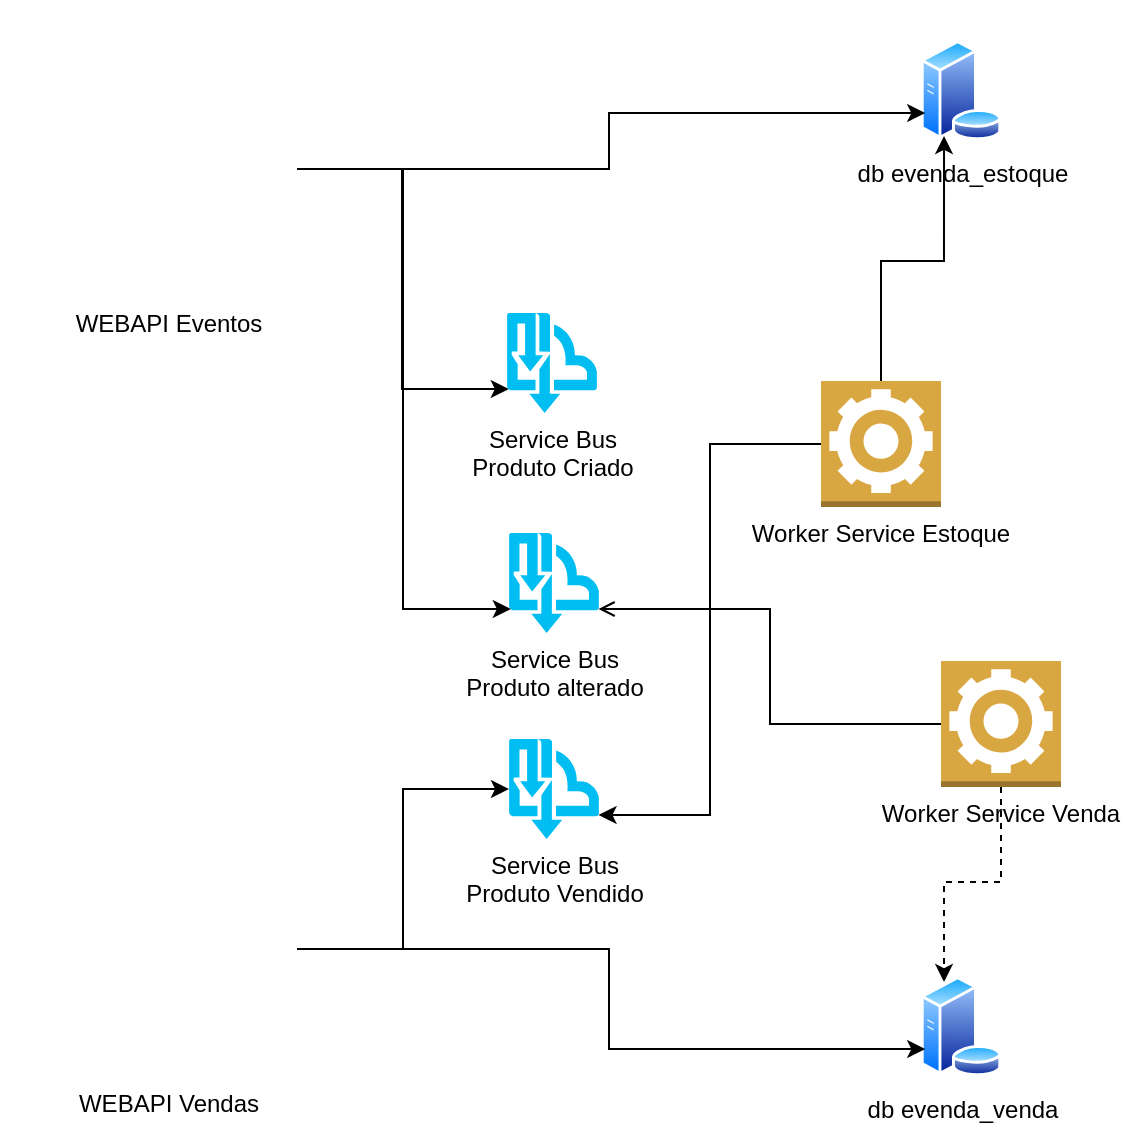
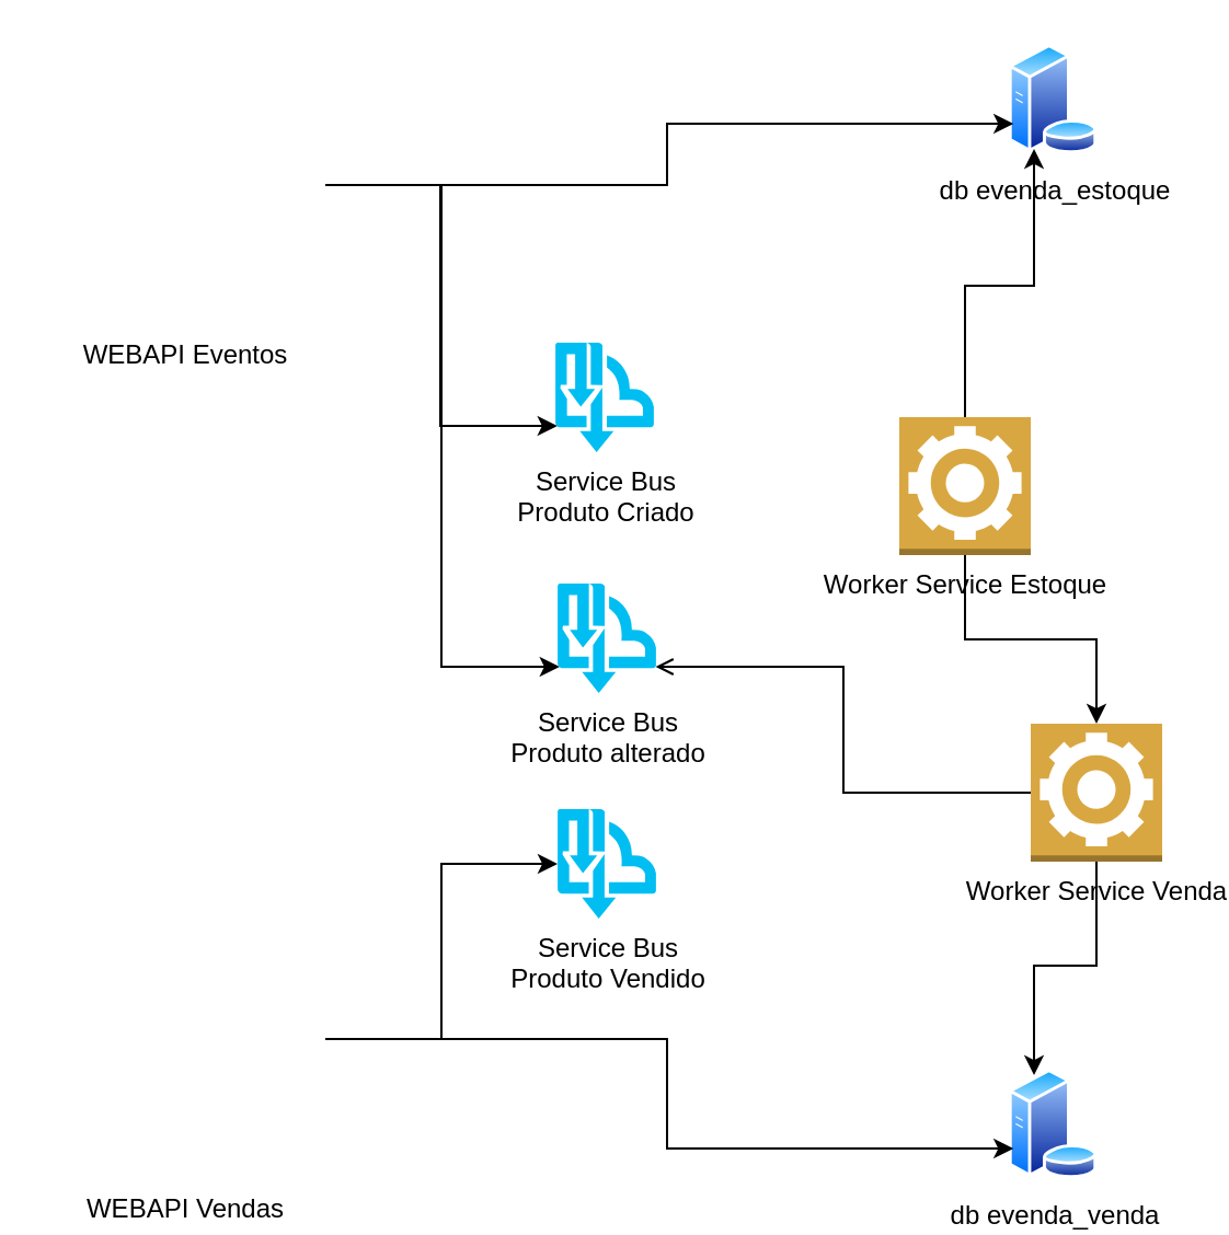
  <mxCell id="0" />
  <mxCell id="1" parent="0" />
  <mxCell id="2" value="db evenda_venda" style="aspect=fixed;perimeter=ellipsePerimeter;html=1;align=center;shadow=0;dashed=0;spacingTop=3;image;image=img/lib/active_directory/database_server.svg;" vertex="1" parent="1"><mxGeometry x="460" y="488" width="41" height="50" as="geometry" /></mxCell>
  <mxCell id="3" value="db evenda_estoque" style="aspect=fixed;perimeter=ellipsePerimeter;html=1;align=center;shadow=0;dashed=0;spacingTop=3;image;image=img/lib/active_directory/database_server.svg;" vertex="1" parent="1"><mxGeometry x="460" y="20" width="41" height="50" as="geometry" /></mxCell>
  <mxCell id="4" value="Service Bus&lt;br&gt;Produto alterado" style="verticalLabelPosition=bottom;html=1;verticalAlign=top;align=center;strokeColor=none;fillColor=#00BEF2;shape=mxgraph.azure.service_bus_topics_and_subscriptions;pointerEvents=1;" vertex="1" parent="1"><mxGeometry x="254" y="266" width="45" height="50" as="geometry" /></mxCell>
  <mxCell id="5" value="Service Bus&lt;br&gt;Produto Criado" style="verticalLabelPosition=bottom;html=1;verticalAlign=top;align=center;strokeColor=none;fillColor=#00BEF2;shape=mxgraph.azure.service_bus_topics_and_subscriptions;pointerEvents=1;" vertex="1" parent="1"><mxGeometry x="253" y="156" width="45" height="50" as="geometry" /></mxCell>
  <mxCell id="6" value="Service Bus &lt;br&gt;Produto Vendido" style="verticalLabelPosition=bottom;html=1;verticalAlign=top;align=center;strokeColor=none;fillColor=#00BEF2;shape=mxgraph.azure.service_bus_topics_and_subscriptions;pointerEvents=1;" vertex="1" parent="1"><mxGeometry x="254" y="369" width="45" height="50" as="geometry" /></mxCell>
  <mxCell id="7" style="edgeStyle=orthogonalEdgeStyle;rounded=0;orthogonalLoop=1;jettySize=auto;html=1;entryX=0;entryY=0.5;entryDx=0;entryDy=0;entryPerimeter=0;" edge="1" parent="1" source="9" target="6"><mxGeometry relative="1" as="geometry" /></mxCell>
  <mxCell id="8" style="edgeStyle=orthogonalEdgeStyle;rounded=0;orthogonalLoop=1;jettySize=auto;html=1;entryX=0;entryY=0.75;entryDx=0;entryDy=0;" edge="1" parent="1" source="9" target="2"><mxGeometry relative="1" as="geometry" /></mxCell>
  <mxCell id="9" value="WEBAPI Vendas" style="shape=image;html=1;verticalAlign=top;verticalLabelPosition=bottom;labelBackgroundColor=#ffffff;imageAspect=0;aspect=fixed;image=https://cdn4.iconfinder.com/data/icons/web-development-5/500/api-code-window-128.png" vertex="1" parent="1"><mxGeometry x="20" y="410" width="128" height="128" as="geometry" /></mxCell>
  <mxCell id="10" style="edgeStyle=orthogonalEdgeStyle;rounded=0;orthogonalLoop=1;jettySize=auto;html=1;entryX=0;entryY=0.75;entryDx=0;entryDy=0;" edge="1" parent="1" source="13" target="3"><mxGeometry relative="1" as="geometry"><mxPoint x="440" y="60" as="targetPoint" /></mxGeometry></mxCell>
  <mxCell id="11" style="edgeStyle=orthogonalEdgeStyle;rounded=0;orthogonalLoop=1;jettySize=auto;html=1;entryX=0.02;entryY=0.76;entryDx=0;entryDy=0;entryPerimeter=0;" edge="1" parent="1" source="13" target="5"><mxGeometry relative="1" as="geometry" /></mxCell>
  <mxCell id="12" style="edgeStyle=orthogonalEdgeStyle;rounded=0;orthogonalLoop=1;jettySize=auto;html=1;entryX=0.02;entryY=0.76;entryDx=0;entryDy=0;entryPerimeter=0;" edge="1" parent="1" source="13" target="4"><mxGeometry relative="1" as="geometry" /></mxCell>
  <mxCell id="13" value="WEBAPI Eventos" style="shape=image;html=1;verticalAlign=top;verticalLabelPosition=bottom;labelBackgroundColor=#ffffff;imageAspect=0;aspect=fixed;image=https://cdn4.iconfinder.com/data/icons/web-development-5/500/api-code-window-128.png" vertex="1" parent="1"><mxGeometry x="20" y="20" width="128" height="128" as="geometry" /></mxCell>
- <mxCell id="14" style="edgeStyle=orthogonalEdgeStyle;rounded=0;orthogonalLoop=1;jettySize=auto;html=1;entryX=0.995;entryY=0.76;entryDx=0;entryDy=0;entryPerimeter=0;" edge="1" parent="1" source="16" target="6"><mxGeometry relative="1" as="geometry" /></mxCell>
+ <mxCell id="14" style="edgeStyle=orthogonalEdgeStyle;rounded=0;orthogonalLoop=1;jettySize=auto;html=1;" edge="1" parent="1" source="16" target="19"><mxGeometry relative="1" as="geometry" /></mxCell>
  <mxCell id="15" style="edgeStyle=orthogonalEdgeStyle;rounded=0;orthogonalLoop=1;jettySize=auto;html=1;entryX=0.25;entryY=1;entryDx=0;entryDy=0;" edge="1" parent="1" source="16" target="3"><mxGeometry relative="1" as="geometry" /></mxCell>
  <mxCell id="16" value="Worker Service Estoque" style="outlineConnect=0;dashed=0;verticalLabelPosition=bottom;verticalAlign=top;align=center;html=1;shape=mxgraph.aws3.worker;fillColor=#D9A741;gradientColor=none;" vertex="1" parent="1"><mxGeometry x="410" y="190" width="60" height="63" as="geometry" /></mxCell>
- <mxCell id="17" style="edgeStyle=orthogonalEdgeStyle;rounded=0;orthogonalLoop=1;jettySize=auto;html=1;entryX=0.25;entryY=0;entryDx=0;entryDy=0;dashed=1;" edge="1" parent="1" source="19" target="2"><mxGeometry relative="1" as="geometry" /></mxCell>
+ <mxCell id="17" style="edgeStyle=orthogonalEdgeStyle;rounded=0;orthogonalLoop=1;jettySize=auto;html=1;entryX=0.25;entryY=0;entryDx=0;entryDy=0;" edge="1" parent="1" source="19" target="2"><mxGeometry relative="1" as="geometry" /></mxCell>
  <mxCell id="18" style="edgeStyle=orthogonalEdgeStyle;rounded=0;orthogonalLoop=1;jettySize=auto;html=1;entryX=0.995;entryY=0.76;entryDx=0;entryDy=0;entryPerimeter=0;endArrow=open;" edge="1" parent="1" source="19" target="4"><mxGeometry relative="1" as="geometry" /></mxCell>
  <mxCell id="19" value="Worker Service Venda" style="outlineConnect=0;dashed=0;verticalLabelPosition=bottom;verticalAlign=top;align=center;html=1;shape=mxgraph.aws3.worker;fillColor=#D9A741;gradientColor=none;" vertex="1" parent="1"><mxGeometry x="470" y="330" width="60" height="63" as="geometry" /></mxCell>
